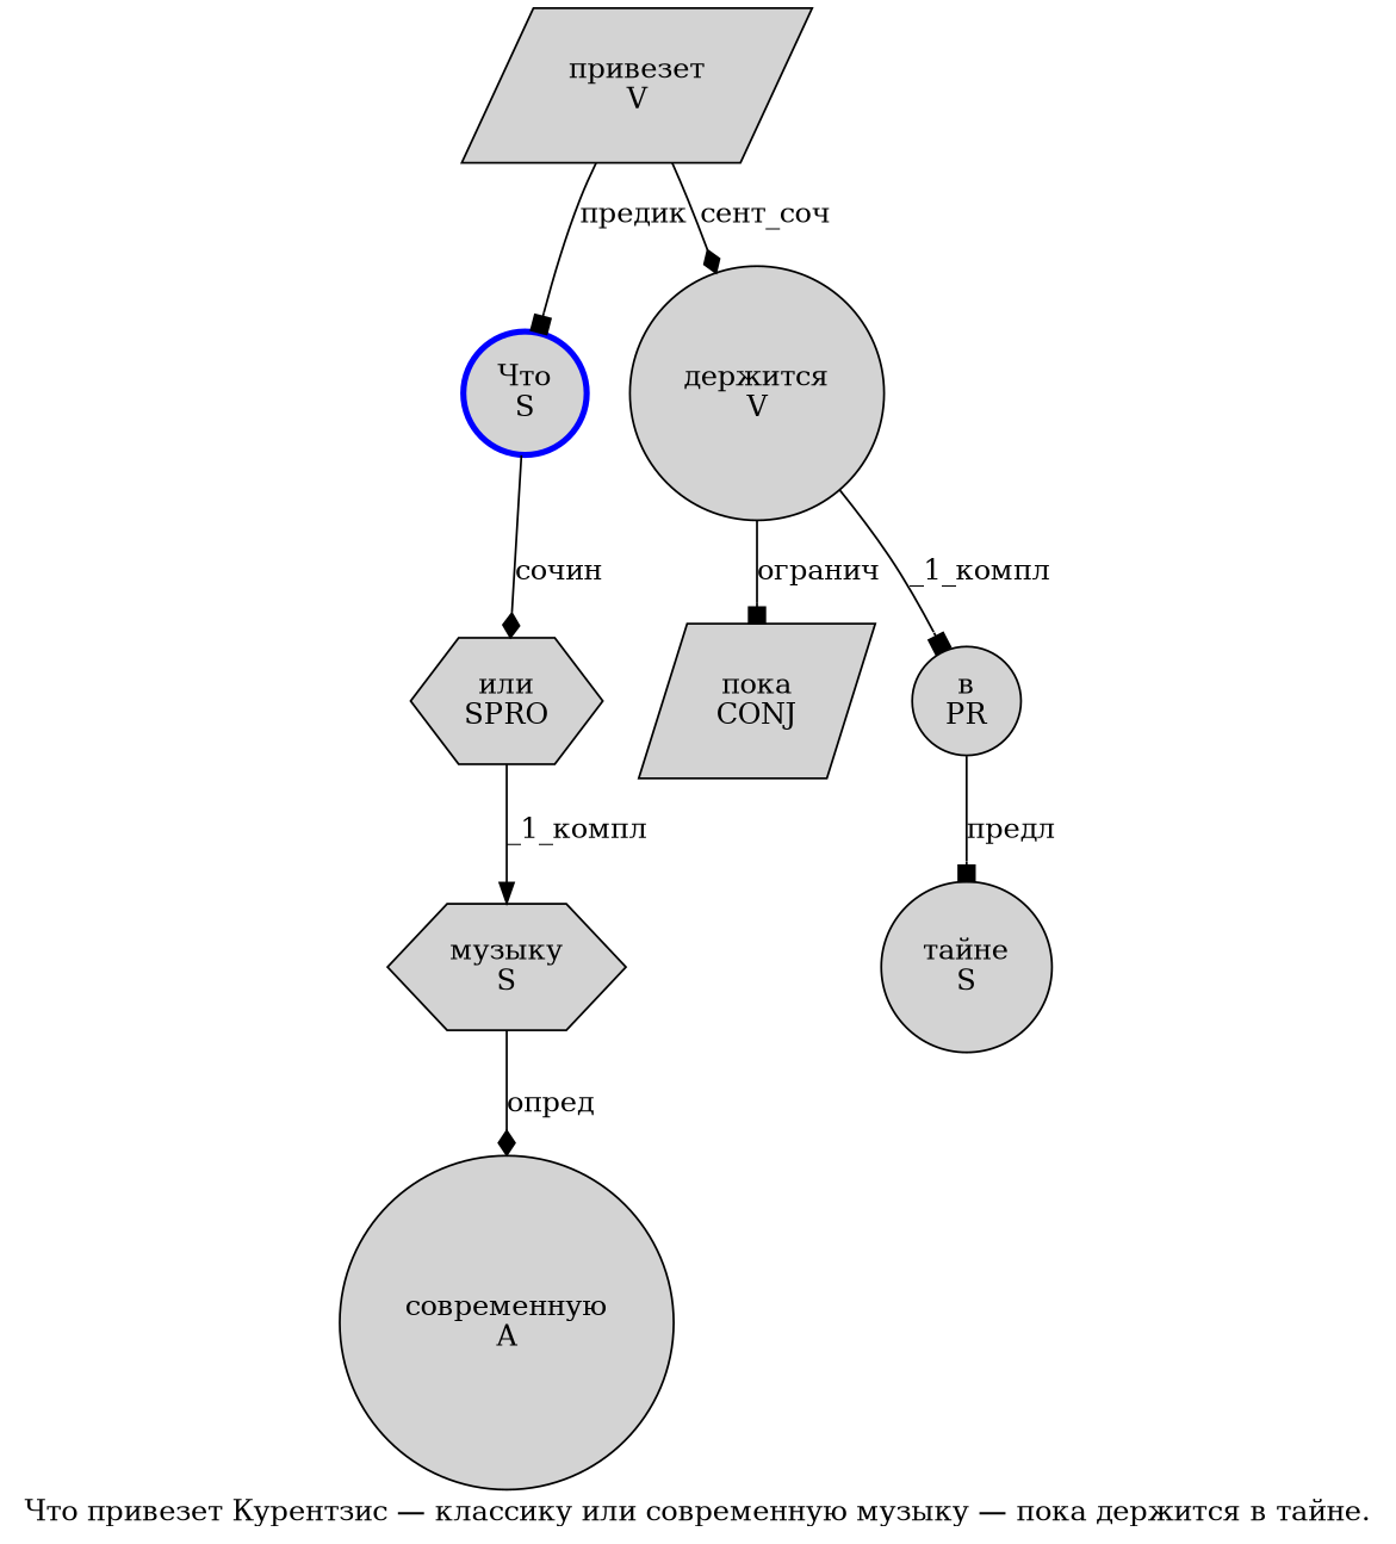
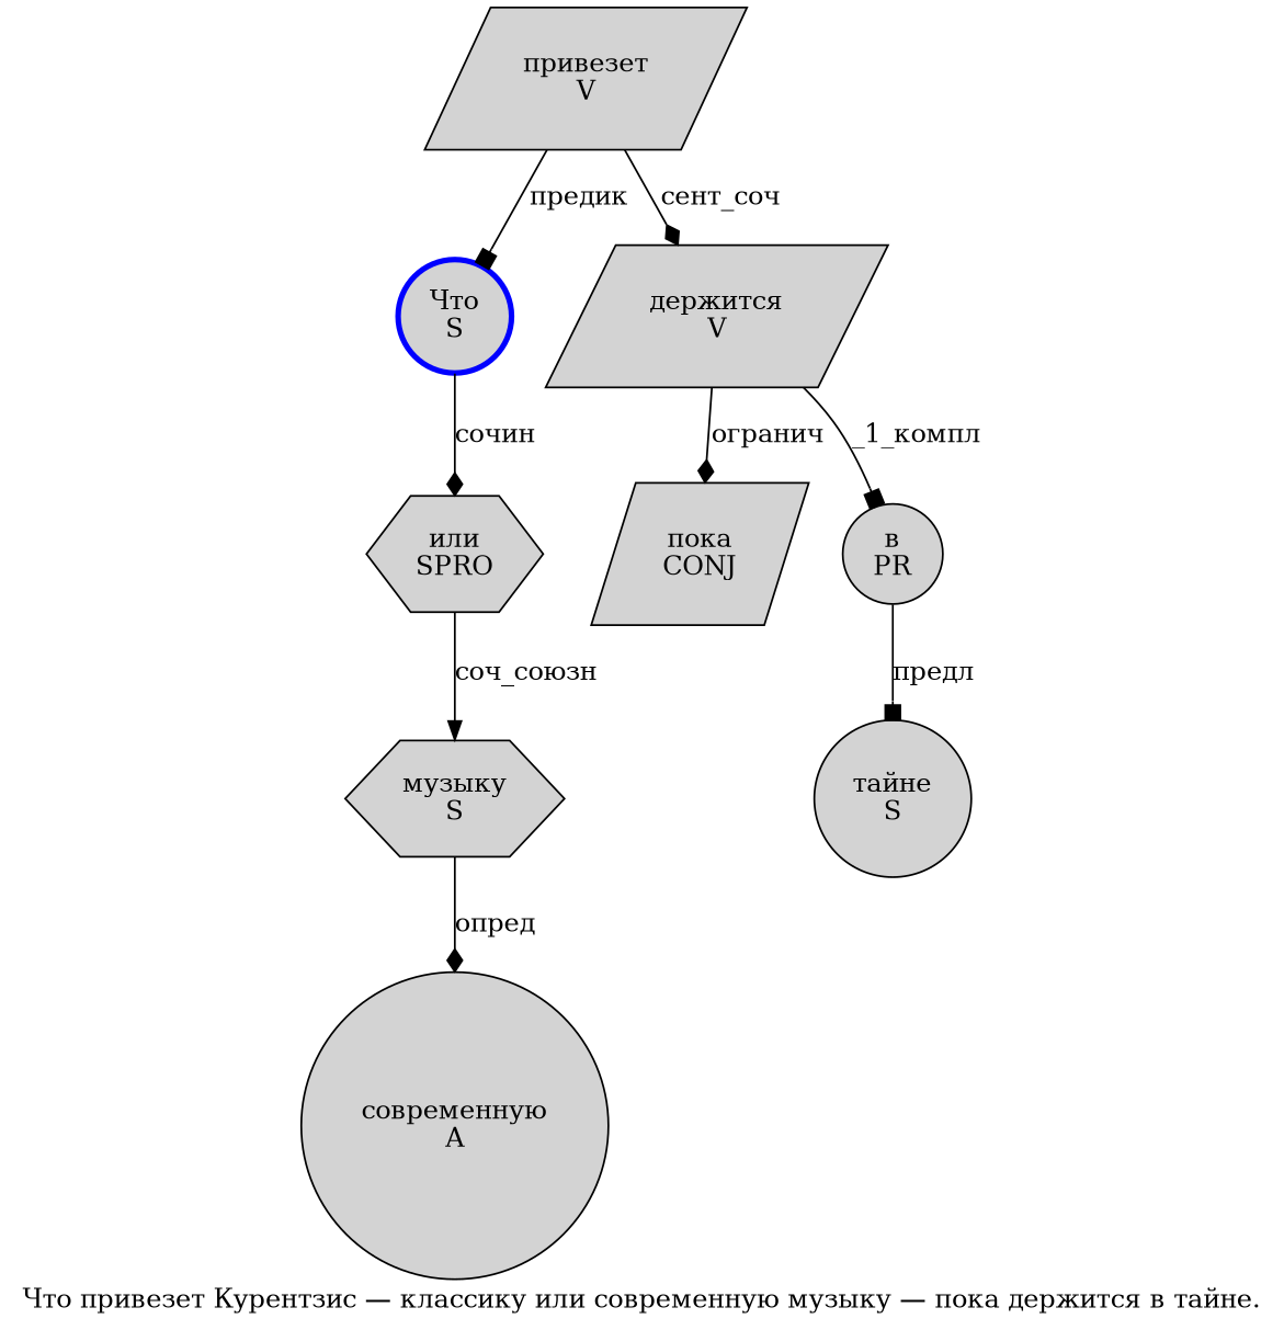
  digraph {
    label="Что привезет Курентзис — классику или современную музыку — пока держится в тайне."
    node [fillcolor=lightgray penwidth=1 shape=circle style=filled]
    edge [arrowhead=box]
    n1 [label="привезет\nV" shape=parallelogram]
    n2 [color=blue label="Что\nS" penwidth=3]
-   n3 [label="держится\nV"]
+   n3 [label="держится\nV" shape=parallelogram]
    n4 [label="или\nSPRO" shape=hexagon]
    n5 [label="пока\nCONJ" shape=parallelogram]
    n6 [label="в\nPR"]
    n7 [label="музыку\nS" shape=hexagon]
    n8 [label="современную\nA"]
    n9 [label="тайне\nS"]
    n1 -> n2 [label="предик"]
    n1 -> n3 [arrowhead=diamond label="сент_соч"]
    n2 -> n4 [arrowhead=diamond label="сочин"]
-   n3 -> n5 [label="огранич"]
+   n3 -> n5 [arrowhead=diamond label="огранич"]
    n3 -> n6 [label="_1_компл"]
-   n4 -> n7 [arrowhead=normal label="_1_компл"]
+   n4 -> n7 [arrowhead=normal label="соч_союзн"]
    n6 -> n9 [label="предл"]
    n7 -> n8 [arrowhead=diamond label="опред"]
  }
